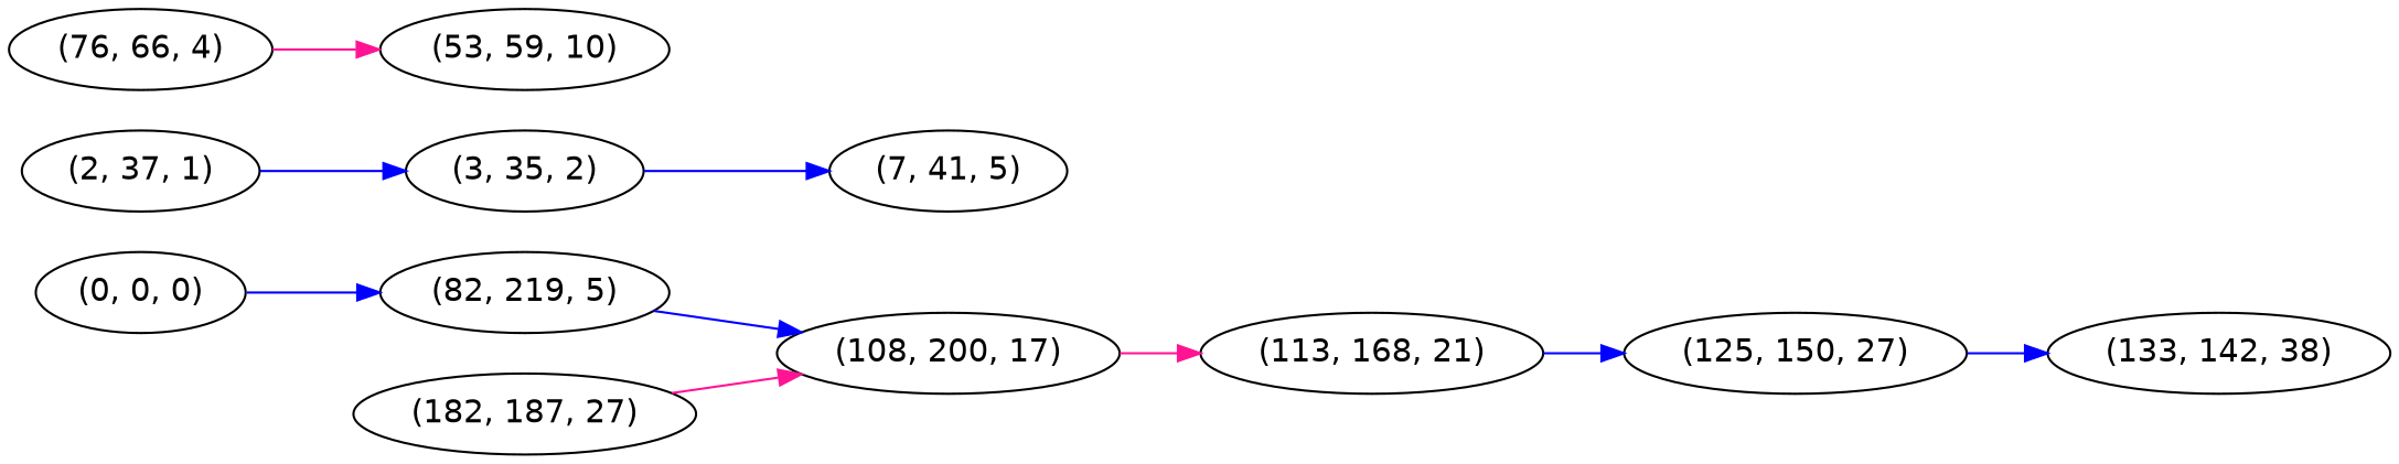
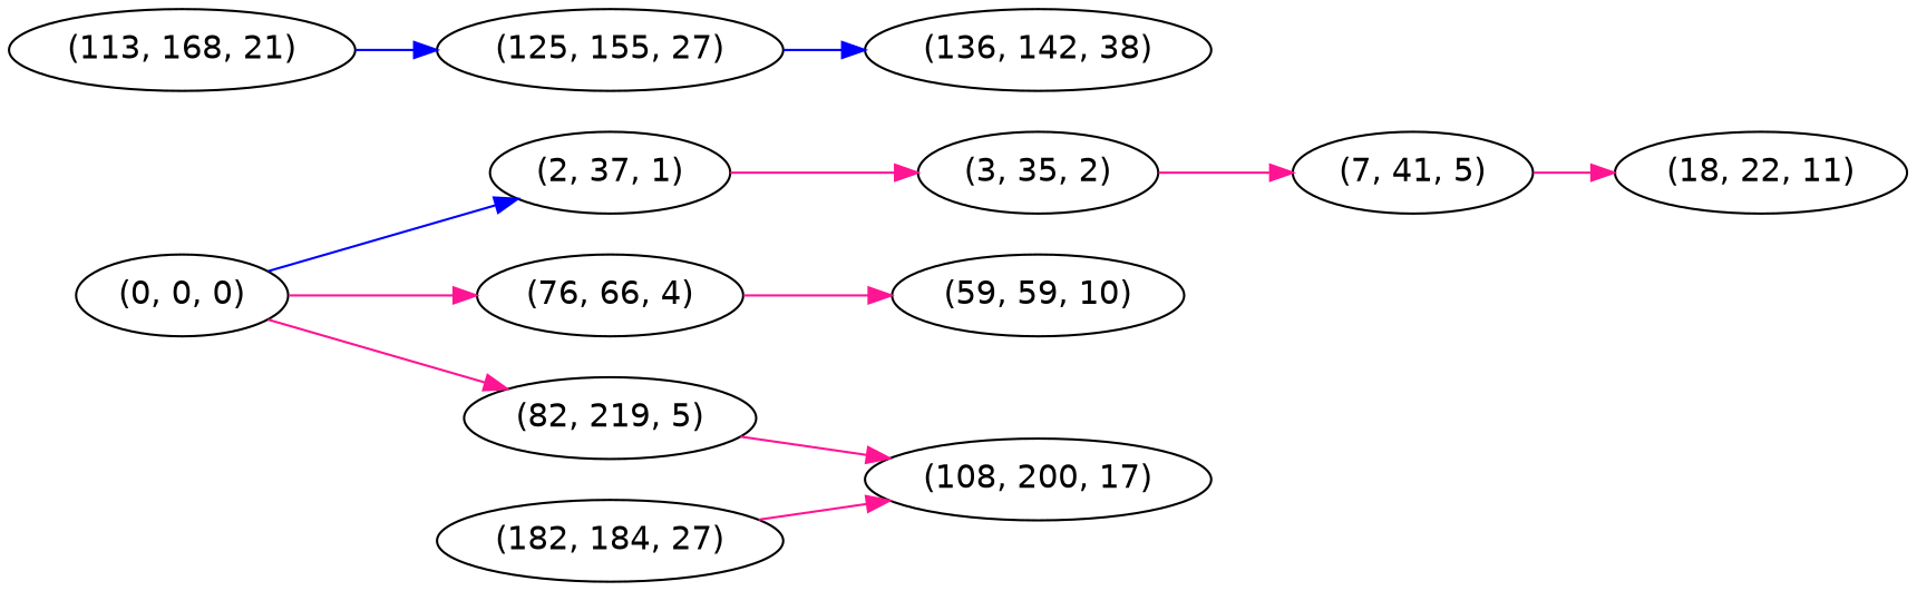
  digraph {
    fontname="DejaVu Sans"
    rankdir=LR
    node [fontname="DejaVu Sans"]
    edge [color=blue fontname="DejaVu Sans"]
    "(0, 0, 0)"
    "(2, 37, 1)"
    n3 [label="(76, 66, 4)"]
    "(82, 219, 5)"
    "(3, 35, 2)"
-   "(53, 59, 10)"
+   "(53, 59, 10)" [label="(59, 59, 10)"]
    "(108, 200, 17)"
    n8 [label="(7, 41, 5)"]
+   "(18, 22, 11)"
    "(113, 168, 21)"
-   "(125, 155, 27)" [label="(125, 150, 27)"]
-   "(182, 187, 27)"
-   "(136, 142, 38)" [label="(133, 142, 38)"]
-   "(0, 0, 0)" -> "(82, 219, 5)"
-   "(2, 37, 1)" -> "(3, 35, 2)"
+   "(125, 155, 27)"
+   "(182, 187, 27)" [label="(182, 184, 27)"]
+   "(136, 142, 38)"
+   "(0, 0, 0)" -> "(2, 37, 1)"
+   "(0, 0, 0)" -> n3 [color=deeppink]
+   "(0, 0, 0)" -> "(82, 219, 5)" [color=deeppink]
+   "(2, 37, 1)" -> "(3, 35, 2)" [color=deeppink]
    n3 -> "(53, 59, 10)" [color=deeppink]
-   "(82, 219, 5)" -> "(108, 200, 17)"
-   "(3, 35, 2)" -> n8
-   "(108, 200, 17)" -> "(113, 168, 21)" [color=deeppink]
+   "(82, 219, 5)" -> "(108, 200, 17)" [color=deeppink]
+   "(3, 35, 2)" -> n8 [color=deeppink]
+   n8 -> "(18, 22, 11)" [color=deeppink]
    "(113, 168, 21)" -> "(125, 155, 27)"
    "(125, 155, 27)" -> "(136, 142, 38)"
    "(182, 187, 27)" -> "(108, 200, 17)" [color=deeppink]
  }
